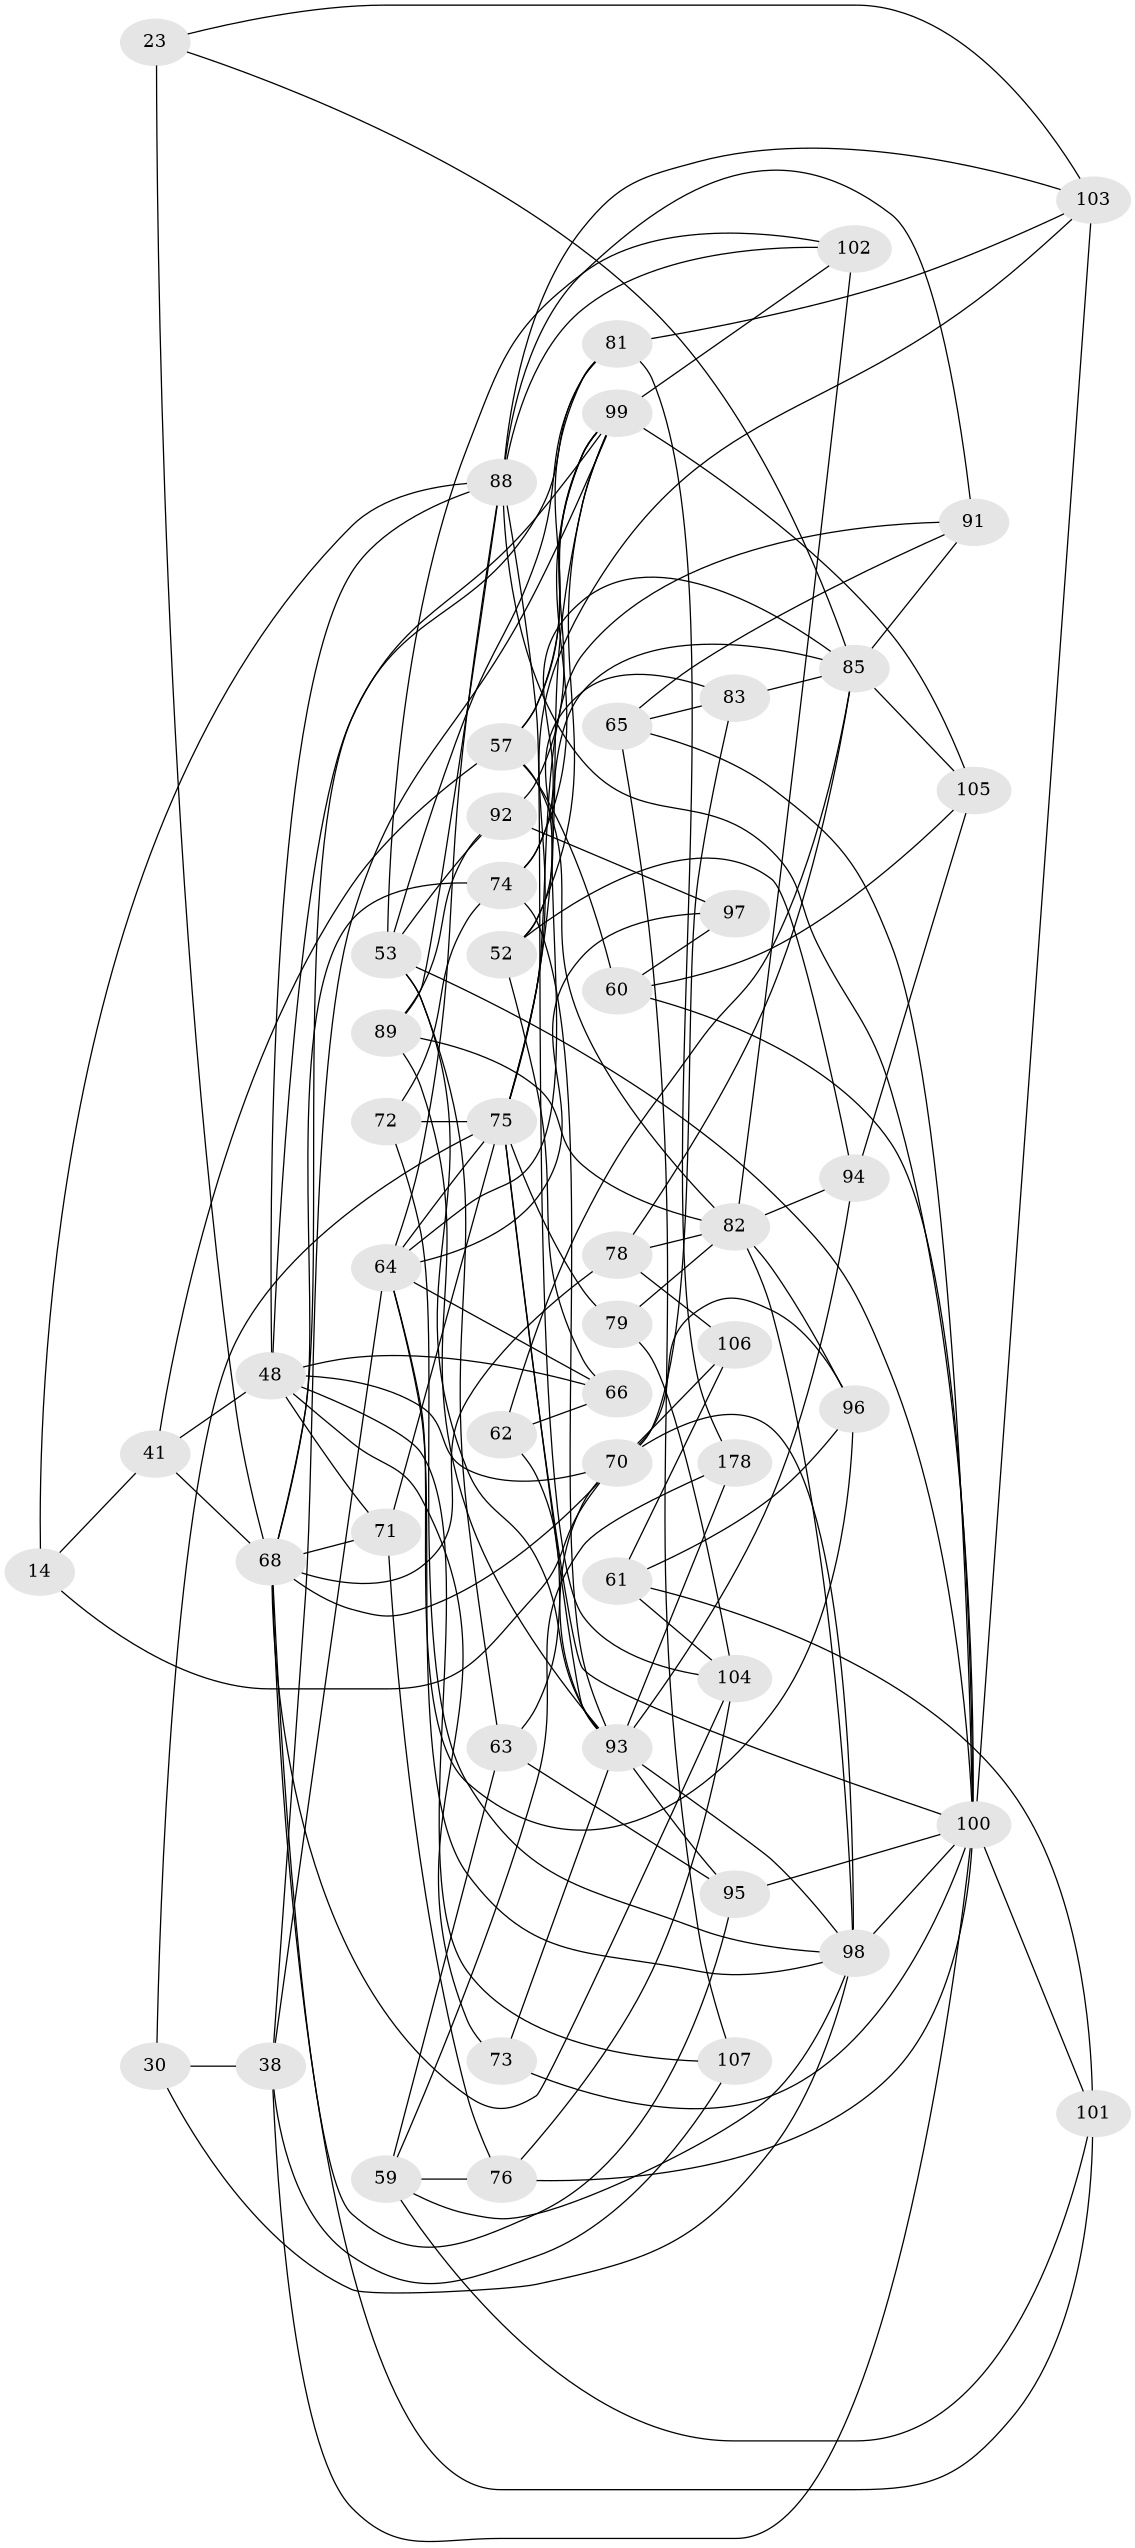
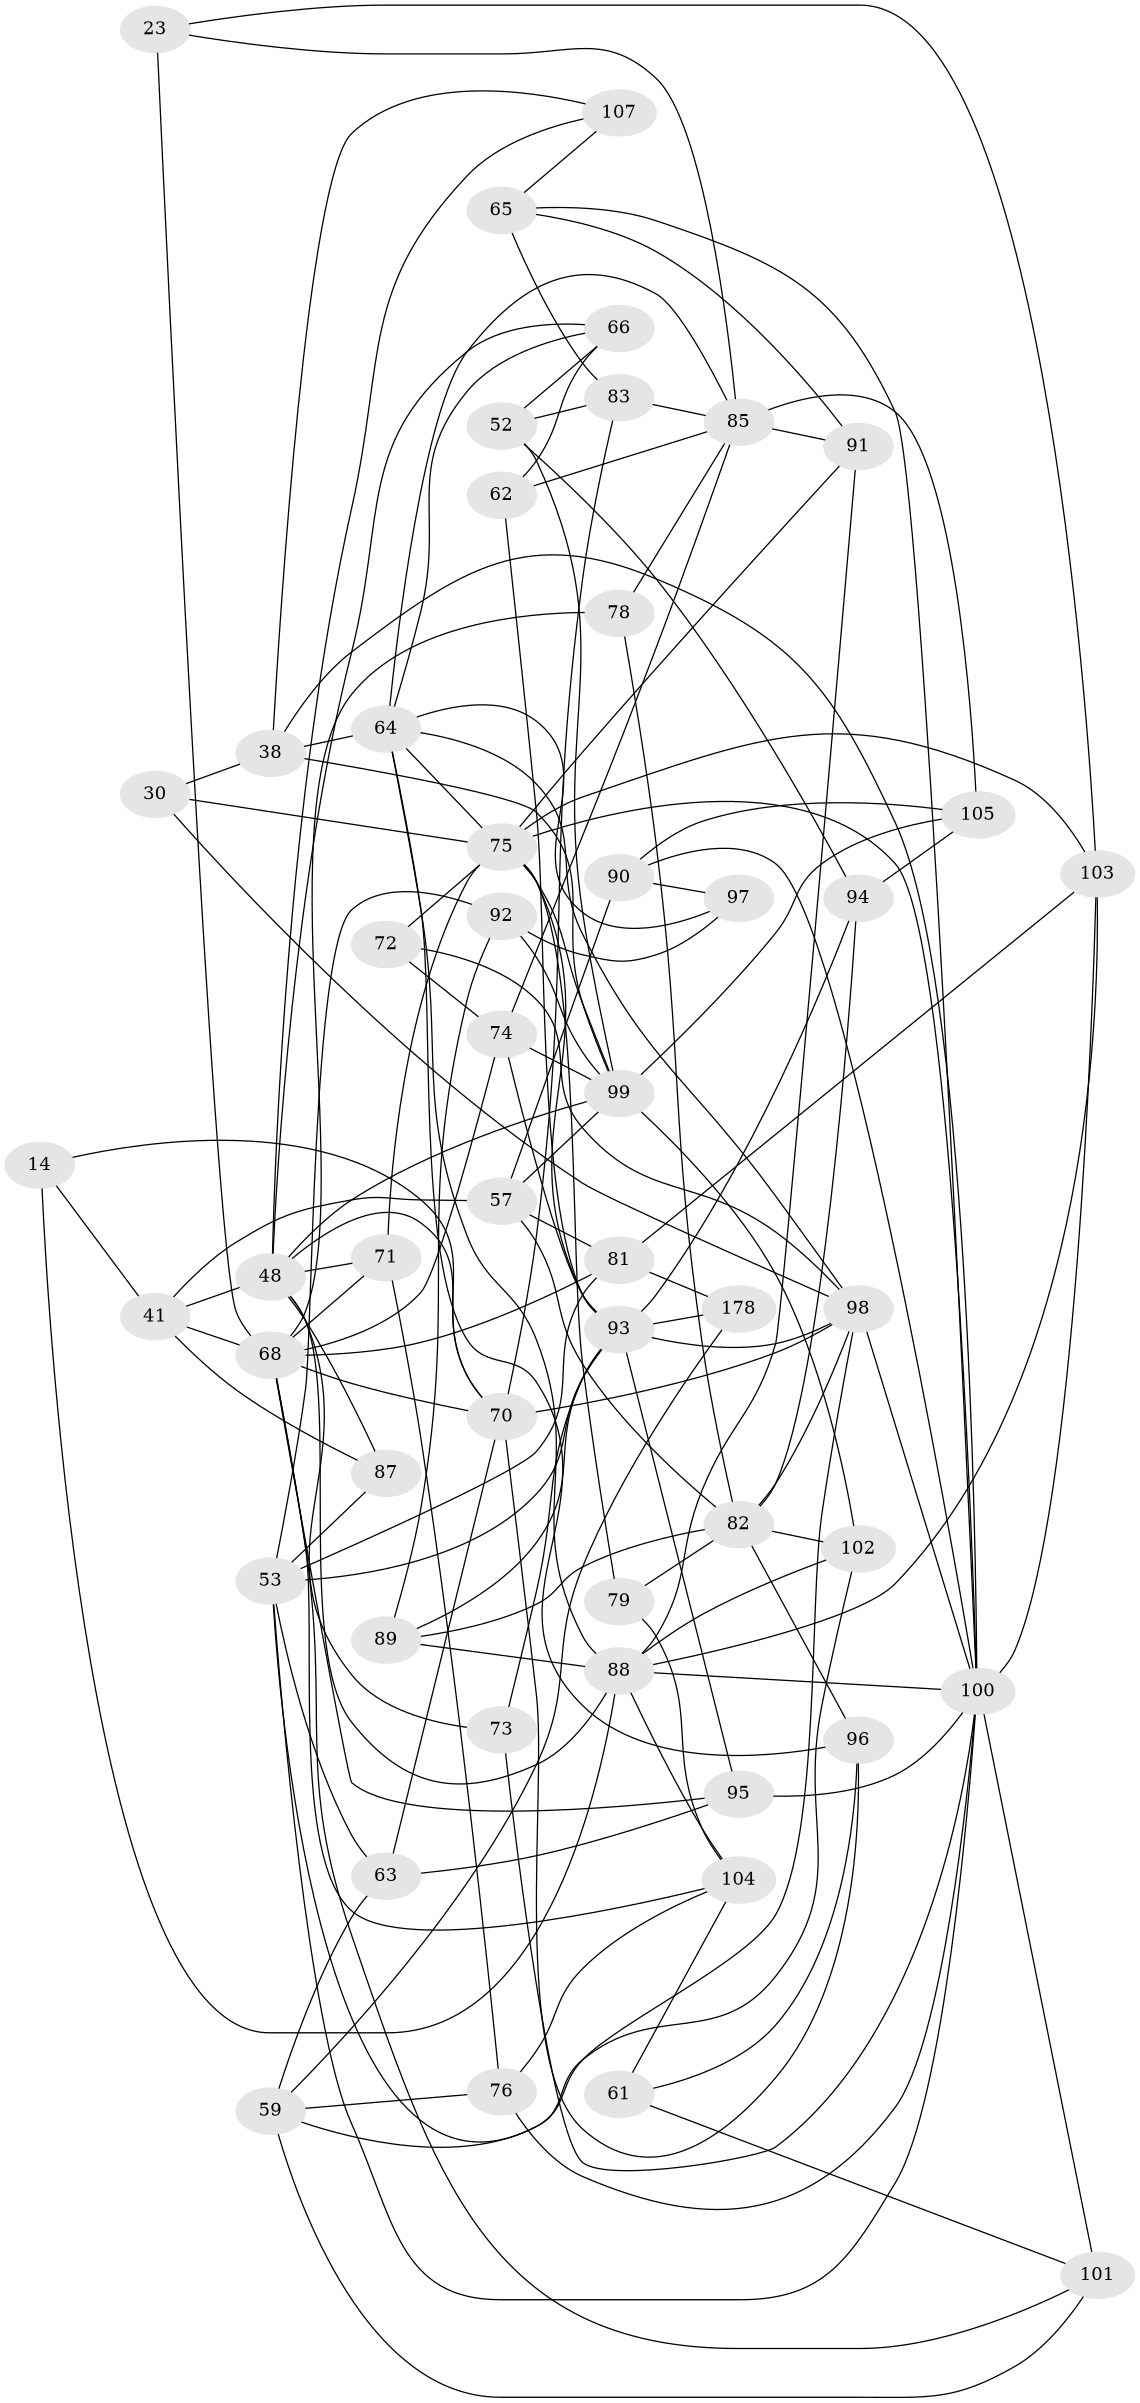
  graph {
    rankdir=LR
    node [color=gray90 style=filled]
    41 [super="+19"]
    68 [super="+50"]
    48 [super="+8+16"]
    57 [super="+28"]
+   87
    14
    70 [super="+12+56"]
    88 [super="+20+54+77"]
    98 [super="+89"]
-   106
    83
    96 [super="+15"]
    103 [super="+10"]
    100 [super="+69+86"]
    102
    104 [super="+40"]
    91
    71
    81 [super="+4"]
    101
    95
    74 [super="+55"]
    78
    23
    85 [super="+35"]
    105
    38 [super="+17"]
    64 [super="+25+43+60"]
    99 [super="+84"]
    107
    30
    75 [super="+6+33+27"]
    93 [super="+58"]
    79
    52 [super="+21"]
    66
    94
    53 [super="+51"]
    63
    92
    97
    73 [super="+45"]
    82 [super="+1+13"]
-   90 [super="+39" label=60]
+   90 [super="+39"]
    76
    n46 [label=178]
    59 [super="+32"]
    61
    62
    72 [super="+18"]
    65
    n52 [label=89]
    41 -- 68
    41 -- 48
    41 -- 57
+   41 -- 87 [weight=2]
    68 -- 70
    68 -- 104
    68 -- 71
    68 -- 81
    68 -- 101
    68 -- 95
    68 -- 74
    68 -- 78
+   48 -- 87
    48 -- 70
    48 -- 88 [weight=2]
    48 -- 71
    48 -- 99
    48 -- 107
    48 -- 66
    48 -- 73
    57 -- 81 [weight=2]
    57 -- 99 [weight=2]
    57 -- 82
    57 -- 90 [weight=2]
    14 -- 41
    14 -- 70 [weight=2]
    14 -- 88
    70 -- 98
-   70 -- 106
    70 -- 83
    70 -- 96 [weight=2]
    88 -- 103
    88 -- 100
    88 -- 102
    88 -- 104
    88 -- 91
    98 -- 100
    83 -- 85
    100 -- 103
    100 -- 101
    71 -- 75
    71 -- 76
    81 -- 103
    81 -- n46
    95 -- 100
    74 -- 85
    74 -- 99
    74 -- 93 [weight=2]
-   78 -- 106
    78 -- 85
    78 -- 82
    23 -- 68
    23 -- 103 [weight=2]
    23 -- 85
    85 -- 91
    85 -- 105
    38 -- 100
    38 -- 64
    38 -- 99
    38 -- 107
    64 -- 88
    64 -- 98 [weight=2]
    64 -- 96 [weight=2]
    64 -- 85
    64 -- 75
    64 -- 66
    64 -- 97
    99 -- 102
    99 -- 105
    30 -- 98
    30 -- 38 [weight=2]
    30 -- 75
    75 -- 103
    75 -- 100
    75 -- 91
    75 -- 99
    75 -- 93 [weight=2]
    75 -- 79
    93 -- 98
    93 -- 95
    93 -- 94
    93 -- n46
    79 -- 104 [weight=2]
    79 -- 82
    52 -- 83
    52 -- 99
    52 -- 66
    52 -- 94
    94 -- 105
+   53 -- 87
    53 -- 100
    53 -- 102
    53 -- 81
    53 -- 93
    53 -- 63
    53 -- 92
    63 -- 70
    63 -- 95
    92 -- 99
    92 -- 97
    73 -- 100 [weight=2]
    73 -- 93
    82 -- 98
    82 -- 96
    82 -- 102
    82 -- 94
    90 -- 100 [weight=2]
    90 -- 105
    90 -- 97
    76 -- 100
    76 -- 104
    59 -- 98
    59 -- 101
    59 -- 63
    59 -- 76
    59 -- n46 [weight=2]
-   61 -- 106
    61 -- 96
    61 -- 104
    61 -- 101
    62 -- 85
    62 -- 93
    62 -- 66
    72 -- 98 [weight=2]
    72 -- 74
    72 -- 75 [weight=2]
    65 -- 83
    65 -- 100
    65 -- 91
    65 -- 107
    n52 -- 88
    n52 -- 93
    n52 -- 92
    n52 -- 82
  }
